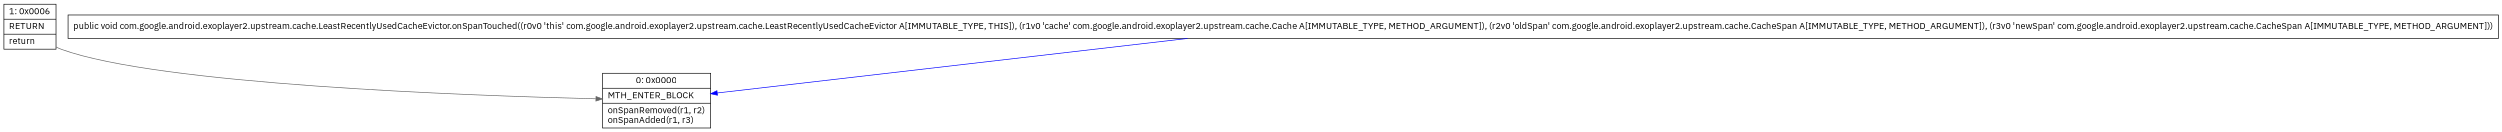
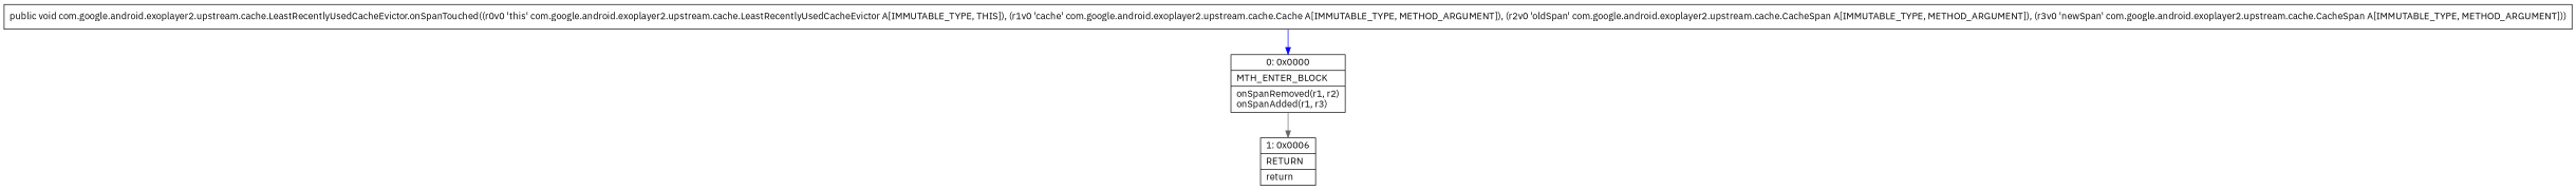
  digraph {
    fontname="IBM Plex Sans"
    node [shape=record fontname="IBM Plex Sans"]
    edge [fontname="IBM Plex Sans"]
    n1 [label="{0\:\ 0x0000|MTH_ENTER_BLOCK\l|onSpanRemoved(r1, r2)\lonSpanAdded(r1, r3)\l}"]
    n2 [label="{1\:\ 0x0006|RETURN\l|return\l}"]
    n3 [label="{public void com.google.android.exoplayer2.upstream.cache.LeastRecentlyUsedCacheEvictor.onSpanTouched((r0v0 'this' com.google.android.exoplayer2.upstream.cache.LeastRecentlyUsedCacheEvictor A[IMMUTABLE_TYPE, THIS]), (r1v0 'cache' com.google.android.exoplayer2.upstream.cache.Cache A[IMMUTABLE_TYPE, METHOD_ARGUMENT]), (r2v0 'oldSpan' com.google.android.exoplayer2.upstream.cache.CacheSpan A[IMMUTABLE_TYPE, METHOD_ARGUMENT]), (r3v0 'newSpan' com.google.android.exoplayer2.upstream.cache.CacheSpan A[IMMUTABLE_TYPE, METHOD_ARGUMENT])) }"]
-   n2 -> n1 [color=gray40]
+   n1 -> n2 [color=gray40]
    n3 -> n1 [color=blue]
  }
